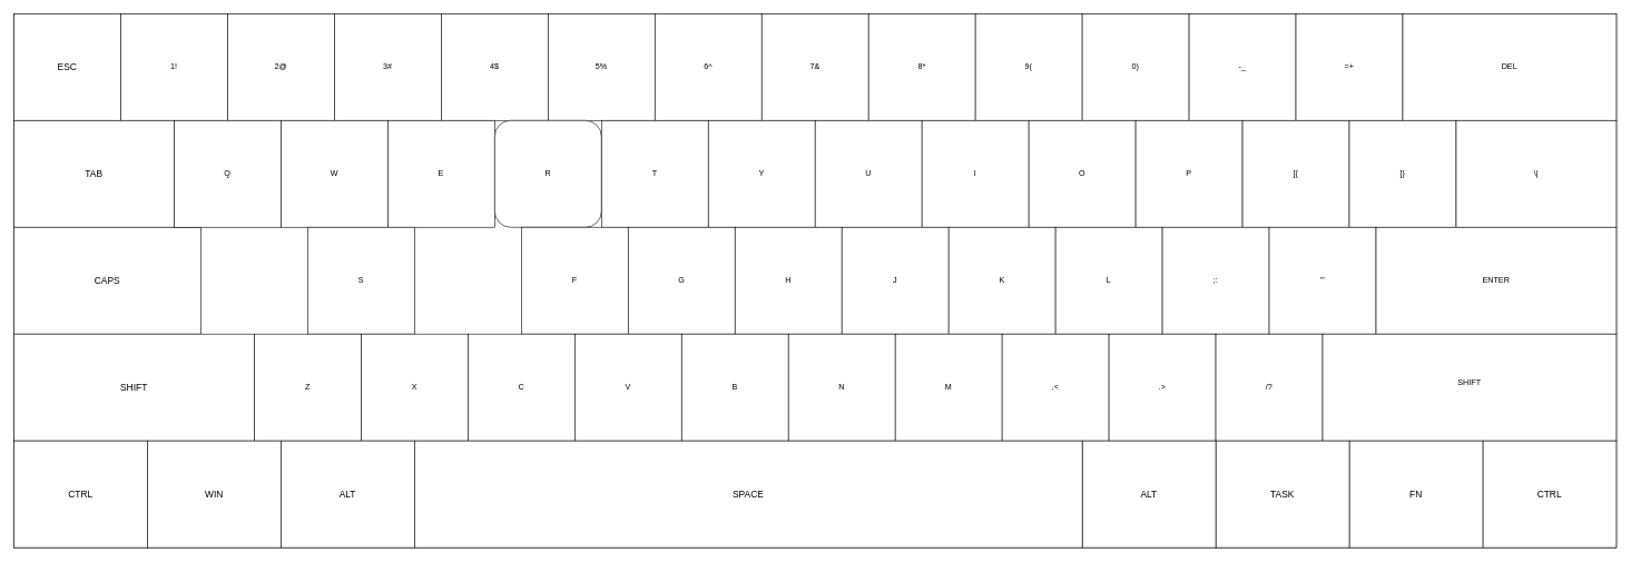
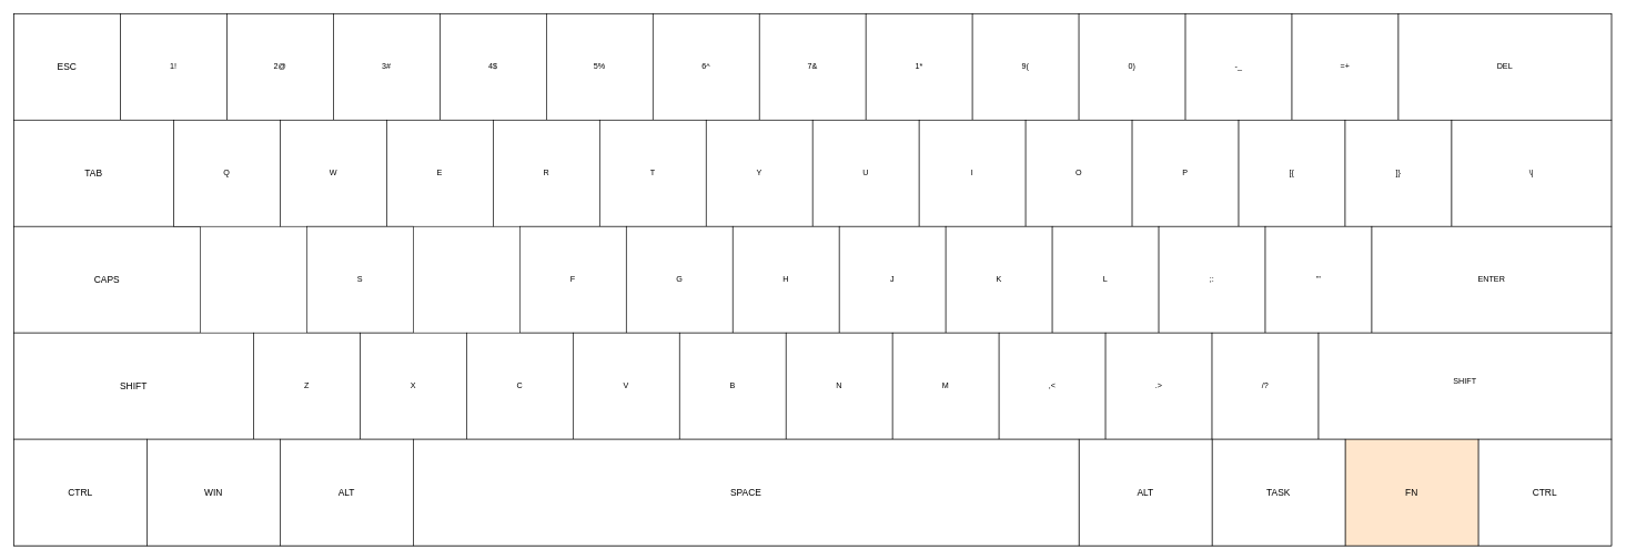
  <mxCell id="0" />
  <mxCell id="1" parent="0" />
  <mxCell id="2" value="" style="rounded=0;whiteSpace=wrap;html=1;fillColor=none;" vertex="1" parent="1"><mxGeometry x="20" y="20" width="2400" height="800" as="geometry" /></mxCell>
  <mxCell id="3" value="ESC" style="rounded=0;whiteSpace=wrap;html=1;fontSize=14;" vertex="1" parent="1"><mxGeometry x="20" y="20" width="160" height="160" as="geometry" /></mxCell>
  <mxCell id="4" value="1!" style="rounded=0;whiteSpace=wrap;html=1;" vertex="1" parent="1"><mxGeometry x="180" y="20" width="160" height="160" as="geometry" /></mxCell>
  <mxCell id="5" value="2@" style="rounded=0;whiteSpace=wrap;html=1;" vertex="1" parent="1"><mxGeometry x="340" y="20" width="160" height="160" as="geometry" /></mxCell>
  <mxCell id="6" value="3#" style="rounded=0;whiteSpace=wrap;html=1;" vertex="1" parent="1"><mxGeometry x="500" y="20" width="160" height="160" as="geometry" /></mxCell>
  <mxCell id="7" value="4$" style="rounded=0;whiteSpace=wrap;html=1;" vertex="1" parent="1"><mxGeometry x="660" y="20" width="160" height="160" as="geometry" /></mxCell>
  <mxCell id="8" value="5%" style="rounded=0;whiteSpace=wrap;html=1;" vertex="1" parent="1"><mxGeometry x="820" y="20" width="160" height="160" as="geometry" /></mxCell>
  <mxCell id="9" value="6^" style="rounded=0;whiteSpace=wrap;html=1;" vertex="1" parent="1"><mxGeometry x="980" y="20" width="160" height="160" as="geometry" /></mxCell>
  <mxCell id="10" value="7&amp;amp;" style="rounded=0;whiteSpace=wrap;html=1;" vertex="1" parent="1"><mxGeometry x="1140" y="20" width="160" height="160" as="geometry" /></mxCell>
- <mxCell id="11" value="8*" style="rounded=0;whiteSpace=wrap;html=1;" vertex="1" parent="1"><mxGeometry x="1300" y="20" width="160" height="160" as="geometry" /></mxCell>
+ <mxCell id="11" value="1*" style="rounded=0;whiteSpace=wrap;html=1;" vertex="1" parent="1"><mxGeometry x="1300" y="20" width="160" height="160" as="geometry" /></mxCell>
  <mxCell id="12" value="9(" style="rounded=0;whiteSpace=wrap;html=1;" vertex="1" parent="1"><mxGeometry x="1460" y="20" width="160" height="160" as="geometry" /></mxCell>
  <mxCell id="13" value="0)" style="rounded=0;whiteSpace=wrap;html=1;" vertex="1" parent="1"><mxGeometry x="1620" y="20" width="160" height="160" as="geometry" /></mxCell>
  <mxCell id="14" value="-_" style="rounded=0;whiteSpace=wrap;html=1;" vertex="1" parent="1"><mxGeometry x="1780" y="20" width="160" height="160" as="geometry" /></mxCell>
  <mxCell id="15" value="=+" style="rounded=0;whiteSpace=wrap;html=1;" vertex="1" parent="1"><mxGeometry x="1940" y="20" width="160" height="160" as="geometry" /></mxCell>
  <mxCell id="16" value="&lt;div&gt;DEL&lt;/div&gt;" style="rounded=0;whiteSpace=wrap;html=1;" vertex="1" parent="1"><mxGeometry x="2100" y="20" width="320" height="160" as="geometry" /></mxCell>
  <mxCell id="17" value="&lt;div&gt;TAB&lt;/div&gt;" style="rounded=0;whiteSpace=wrap;html=1;fontSize=14;" vertex="1" parent="1"><mxGeometry x="20" y="180" width="240" height="160" as="geometry" /></mxCell>
  <mxCell id="18" value="&lt;div&gt;CAPS&lt;/div&gt;" style="rounded=0;whiteSpace=wrap;html=1;fontSize=14;" vertex="1" parent="1"><mxGeometry x="20" y="340" width="280" height="160" as="geometry" /></mxCell>
  <mxCell id="19" value="&lt;div&gt;SHIFT&lt;/div&gt;" style="rounded=0;whiteSpace=wrap;html=1;fontSize=14;" vertex="1" parent="1"><mxGeometry x="20" y="500" width="360" height="160" as="geometry" /></mxCell>
  <mxCell id="20" value="&lt;div&gt;CTRL&lt;/div&gt;" style="rounded=0;whiteSpace=wrap;html=1;fontSize=14;" vertex="1" parent="1"><mxGeometry x="20" y="660" width="200" height="160" as="geometry" /></mxCell>
  <mxCell id="21" style="edgeStyle=orthogonalEdgeStyle;rounded=0;orthogonalLoop=1;jettySize=auto;html=1;exitX=0.5;exitY=1;exitDx=0;exitDy=0;" edge="1" parent="1" source="2" target="2"><mxGeometry relative="1" as="geometry" /></mxCell>
  <mxCell id="22" value="&lt;div&gt;Q&lt;/div&gt;" style="rounded=0;whiteSpace=wrap;html=1;" vertex="1" parent="1"><mxGeometry x="260" y="180" width="160" height="160" as="geometry" /></mxCell>
  <mxCell id="23" value="W" style="rounded=0;whiteSpace=wrap;html=1;" vertex="1" parent="1"><mxGeometry y="180" width="160" height="160" as="geometry" x="420" /></mxCell>
  <mxCell id="24" value="E" style="rounded=0;whiteSpace=wrap;html=1;" vertex="1" parent="1"><mxGeometry x="580" y="180" width="160" height="160" as="geometry" /></mxCell>
- <mxCell id="25" value="R" style="whiteSpace=wrap;html=1;rounded=1;" vertex="1" parent="1"><mxGeometry x="740" y="180" width="160" height="160" as="geometry" /></mxCell>
+ <mxCell id="25" value="R" style="rounded=0;whiteSpace=wrap;html=1;" vertex="1" parent="1"><mxGeometry x="740" y="180" width="160" height="160" as="geometry" /></mxCell>
  <mxCell id="26" value="T" style="rounded=0;whiteSpace=wrap;html=1;" vertex="1" parent="1"><mxGeometry x="900" y="180" width="160" height="160" as="geometry" /></mxCell>
  <mxCell id="27" value="&lt;div&gt;Y&lt;/div&gt;" style="rounded=0;whiteSpace=wrap;html=1;" vertex="1" parent="1"><mxGeometry x="1060" y="180" width="160" height="160" as="geometry" /></mxCell>
  <mxCell id="28" value="U" style="rounded=0;whiteSpace=wrap;html=1;" vertex="1" parent="1"><mxGeometry x="1220" y="180" width="160" height="160" as="geometry" /></mxCell>
  <mxCell id="29" value="I" style="rounded=0;whiteSpace=wrap;html=1;" vertex="1" parent="1"><mxGeometry x="1380" y="180" width="160" height="160" as="geometry" /></mxCell>
  <mxCell id="30" value="&lt;div&gt;O&lt;/div&gt;" style="rounded=0;whiteSpace=wrap;html=1;" vertex="1" parent="1"><mxGeometry x="1540" y="180" width="160" height="160" as="geometry" /></mxCell>
  <mxCell id="31" value="&lt;div&gt;P&lt;/div&gt;" style="rounded=0;whiteSpace=wrap;html=1;" vertex="1" parent="1"><mxGeometry x="1700" y="180" width="160" height="160" as="geometry" /></mxCell>
  <mxCell id="32" value="[{" style="rounded=0;whiteSpace=wrap;html=1;" vertex="1" parent="1"><mxGeometry x="1860" y="180" width="160" height="160" as="geometry" /></mxCell>
  <mxCell id="33" value="&lt;div&gt;]}&lt;/div&gt;" style="rounded=0;whiteSpace=wrap;html=1;" vertex="1" parent="1"><mxGeometry x="2020" y="180" width="160" height="160" as="geometry" /></mxCell>
  <mxCell id="34" value="\|" style="rounded=0;whiteSpace=wrap;html=1;" vertex="1" parent="1"><mxGeometry x="2180" y="180" width="240" height="160" as="geometry" /></mxCell>
  <mxCell id="35" value="S" style="rounded=0;whiteSpace=wrap;html=1;" vertex="1" parent="1"><mxGeometry x="460" y="340" width="160" height="160" as="geometry" /></mxCell>
  <mxCell id="36" value="F" style="rounded=0;whiteSpace=wrap;html=1;" vertex="1" parent="1"><mxGeometry x="780" y="340" width="160" height="160" as="geometry" /></mxCell>
  <mxCell id="37" value="G" style="rounded=0;whiteSpace=wrap;html=1;" vertex="1" parent="1"><mxGeometry x="940" y="340" width="160" height="160" as="geometry" /></mxCell>
  <mxCell id="38" value="H" style="rounded=0;whiteSpace=wrap;html=1;" vertex="1" parent="1"><mxGeometry x="1100" y="340" width="160" height="160" as="geometry" /></mxCell>
  <mxCell id="39" value="J" style="rounded=0;whiteSpace=wrap;html=1;" vertex="1" parent="1"><mxGeometry x="1260" y="340" width="160" height="160" as="geometry" /></mxCell>
  <mxCell id="40" value="&lt;div&gt;K&lt;/div&gt;" style="rounded=0;whiteSpace=wrap;html=1;" vertex="1" parent="1"><mxGeometry x="1420" y="340" width="160" height="160" as="geometry" /></mxCell>
  <mxCell id="41" value="L" style="rounded=0;whiteSpace=wrap;html=1;" vertex="1" parent="1"><mxGeometry x="1580" y="340" width="160" height="160" as="geometry" /></mxCell>
  <mxCell id="42" value=";:" style="rounded=0;whiteSpace=wrap;html=1;" vertex="1" parent="1"><mxGeometry x="1740" y="340" width="160" height="160" as="geometry" /></mxCell>
  <mxCell id="43" value="'&quot;" style="rounded=0;whiteSpace=wrap;html=1;" vertex="1" parent="1"><mxGeometry x="1900" y="340" width="160" height="160" as="geometry" /></mxCell>
  <mxCell id="44" value="&lt;div&gt;ENTER&lt;/div&gt;" style="rounded=0;whiteSpace=wrap;html=1;" vertex="1" parent="1"><mxGeometry x="2060" y="340" width="360" height="160" as="geometry" /></mxCell>
  <mxCell id="45" value="Z" style="rounded=0;whiteSpace=wrap;html=1;" vertex="1" parent="1"><mxGeometry x="380" y="500" width="160" height="160" as="geometry" /></mxCell>
  <mxCell id="46" value="X" style="rounded=0;whiteSpace=wrap;html=1;" vertex="1" parent="1"><mxGeometry x="540" y="500" width="160" height="160" as="geometry" /></mxCell>
  <mxCell id="47" value="C" style="rounded=0;whiteSpace=wrap;html=1;" vertex="1" parent="1"><mxGeometry x="700" y="500" width="160" height="160" as="geometry" /></mxCell>
  <mxCell id="48" value="V" style="rounded=0;whiteSpace=wrap;html=1;" vertex="1" parent="1"><mxGeometry x="860" y="500" width="160" height="160" as="geometry" /></mxCell>
  <mxCell id="49" value="B" style="rounded=0;whiteSpace=wrap;html=1;" vertex="1" parent="1"><mxGeometry x="1020" y="500" width="160" height="160" as="geometry" /></mxCell>
  <mxCell id="50" value="N" style="rounded=0;whiteSpace=wrap;html=1;" vertex="1" parent="1"><mxGeometry x="1180" y="500" width="160" height="160" as="geometry" /></mxCell>
  <mxCell id="51" value="M" style="rounded=0;whiteSpace=wrap;html=1;" vertex="1" parent="1"><mxGeometry x="1340" y="500" width="160" height="160" as="geometry" /></mxCell>
  <mxCell id="52" value=",&amp;lt;" style="rounded=0;whiteSpace=wrap;html=1;" vertex="1" parent="1"><mxGeometry x="1500" y="500" width="160" height="160" as="geometry" /></mxCell>
  <mxCell id="53" value=".&amp;gt;" style="rounded=0;whiteSpace=wrap;html=1;" vertex="1" parent="1"><mxGeometry x="1660" y="500" width="160" height="160" as="geometry" /></mxCell>
  <mxCell id="54" value="/?" style="rounded=0;whiteSpace=wrap;html=1;" vertex="1" parent="1"><mxGeometry x="1820" y="500" width="160" height="160" as="geometry" /></mxCell>
  <mxCell id="55" value="&lt;div&gt;SHIFT&lt;/div&gt;&lt;div&gt;&lt;br&gt;&lt;/div&gt;" style="rounded=0;whiteSpace=wrap;html=1;" vertex="1" parent="1"><mxGeometry x="1980" y="500" width="440" height="160" as="geometry" /></mxCell>
  <mxCell id="56" value="&lt;div&gt;WIN&lt;/div&gt;" style="rounded=0;whiteSpace=wrap;html=1;fontSize=14;" vertex="1" parent="1"><mxGeometry x="220" y="660" width="200" height="160" as="geometry" /></mxCell>
  <mxCell id="57" value="&lt;div&gt;ALT&lt;/div&gt;" style="rounded=0;whiteSpace=wrap;html=1;fontSize=14;" vertex="1" parent="1"><mxGeometry y="660" width="200" height="160" as="geometry" x="420" /></mxCell>
  <mxCell id="58" value="&lt;div&gt;CTRL&lt;/div&gt;" style="rounded=0;whiteSpace=wrap;html=1;fontSize=14;" vertex="1" parent="1"><mxGeometry x="2220" y="660" width="200" height="160" as="geometry" /></mxCell>
- <mxCell id="59" value="FN" style="rounded=0;whiteSpace=wrap;html=1;fontSize=14;" vertex="1" parent="1"><mxGeometry x="2020" y="660" width="200" height="160" as="geometry" /></mxCell>
+ <mxCell id="59" value="FN" style="rounded=0;whiteSpace=wrap;html=1;fontSize=14;fillColor=#ffe6cc;" vertex="1" parent="1"><mxGeometry x="2020" y="660" width="200" height="160" as="geometry" /></mxCell>
  <mxCell id="60" value="&lt;div&gt;TASK&lt;/div&gt;" style="rounded=0;whiteSpace=wrap;html=1;fontSize=14;" vertex="1" parent="1"><mxGeometry x="1820" y="660" width="200" height="160" as="geometry" /></mxCell>
  <mxCell id="61" value="&lt;div&gt;ALT&lt;/div&gt;" style="rounded=0;whiteSpace=wrap;html=1;fontSize=14;" vertex="1" parent="1"><mxGeometry x="1620" y="660" width="200" height="160" as="geometry" /></mxCell>
  <mxCell id="62" value="&lt;div&gt;SPACE&lt;/div&gt;" style="rounded=0;whiteSpace=wrap;html=1;fontSize=14;" vertex="1" parent="1"><mxGeometry x="620" y="660" width="1000" height="160" as="geometry" /></mxCell>
